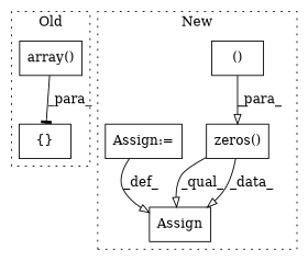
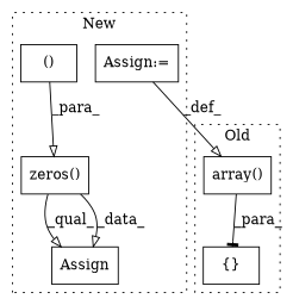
  digraph {
    fontname="DejaVu Serif"
    node [a=75 fontname="DejaVu Serif" l="9,1" shape=box]
    edge [arrowhead=onormal fontname="DejaVu Serif"]
    n1 [label="array()" s="452,479"]
    n2 [a=59 l="14,0" label="{}" s="283,515"]
    n3 [label="zeros()" s="967,991"]
    n4 [a=54 l=0 label="()" s=989]
    n5 [a=63 l="12,0" label=Assign s="1070,0"]
    n6 [a=68 l=3 label="Assign:=" s=1082]
    subgraph cluster_1 {
      label=Old
      style=dotted
      n1
      n2
    }
    subgraph cluster_2 {
      label=New
      style=dotted
      n3
      n4
      n5
      n6
    }
    n1 -> n2 [arrowhead=tee label=_para_]
    n3 -> n5 [label=_qual_]
    n3 -> n5 [label=_data_]
    n4 -> n3 [label=_para_]
-   n6 -> n5 [label=_def_]
+   n6 -> n1 [label=_def_]
  }
